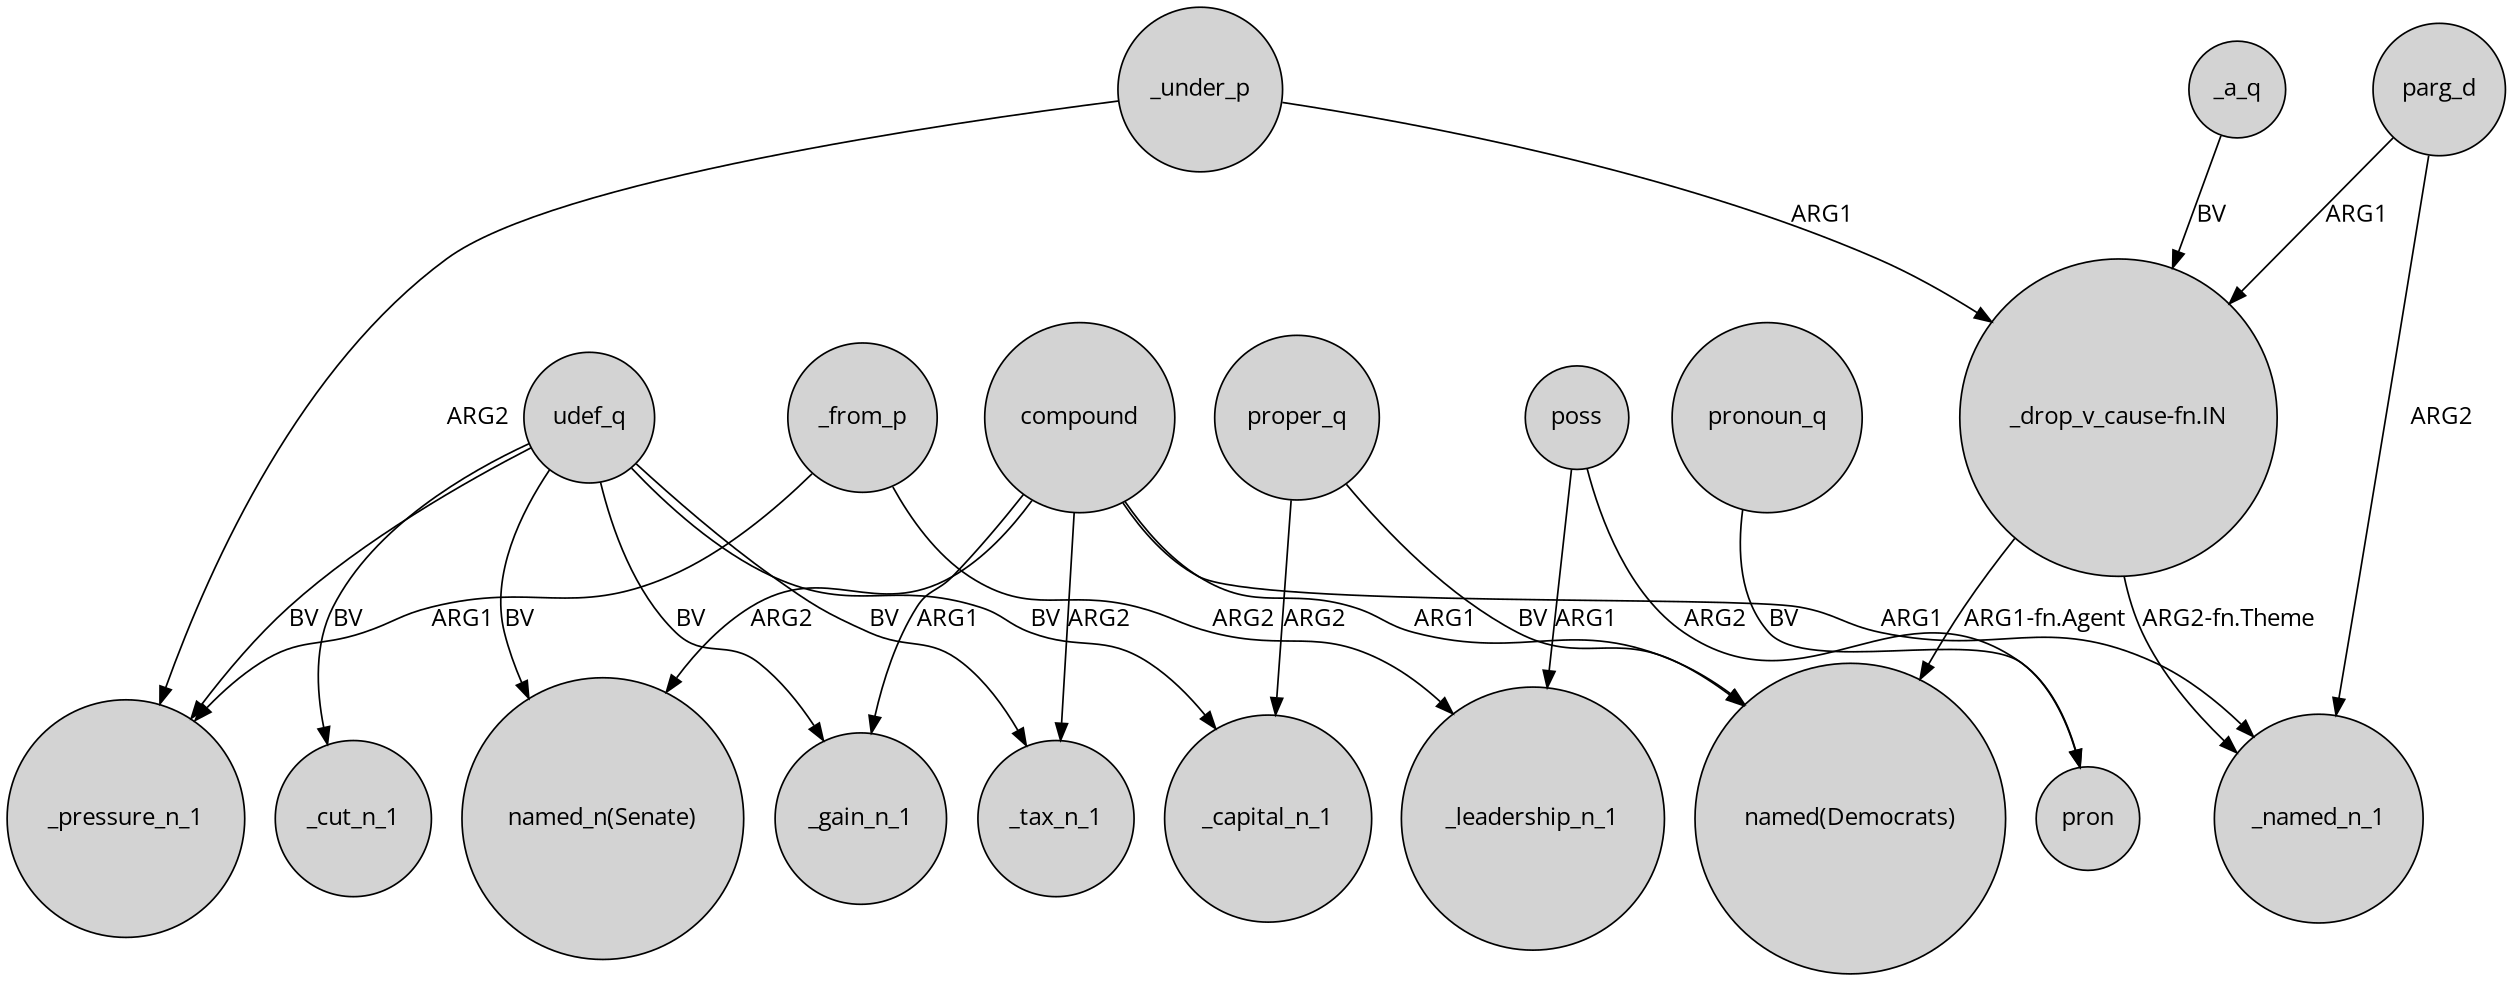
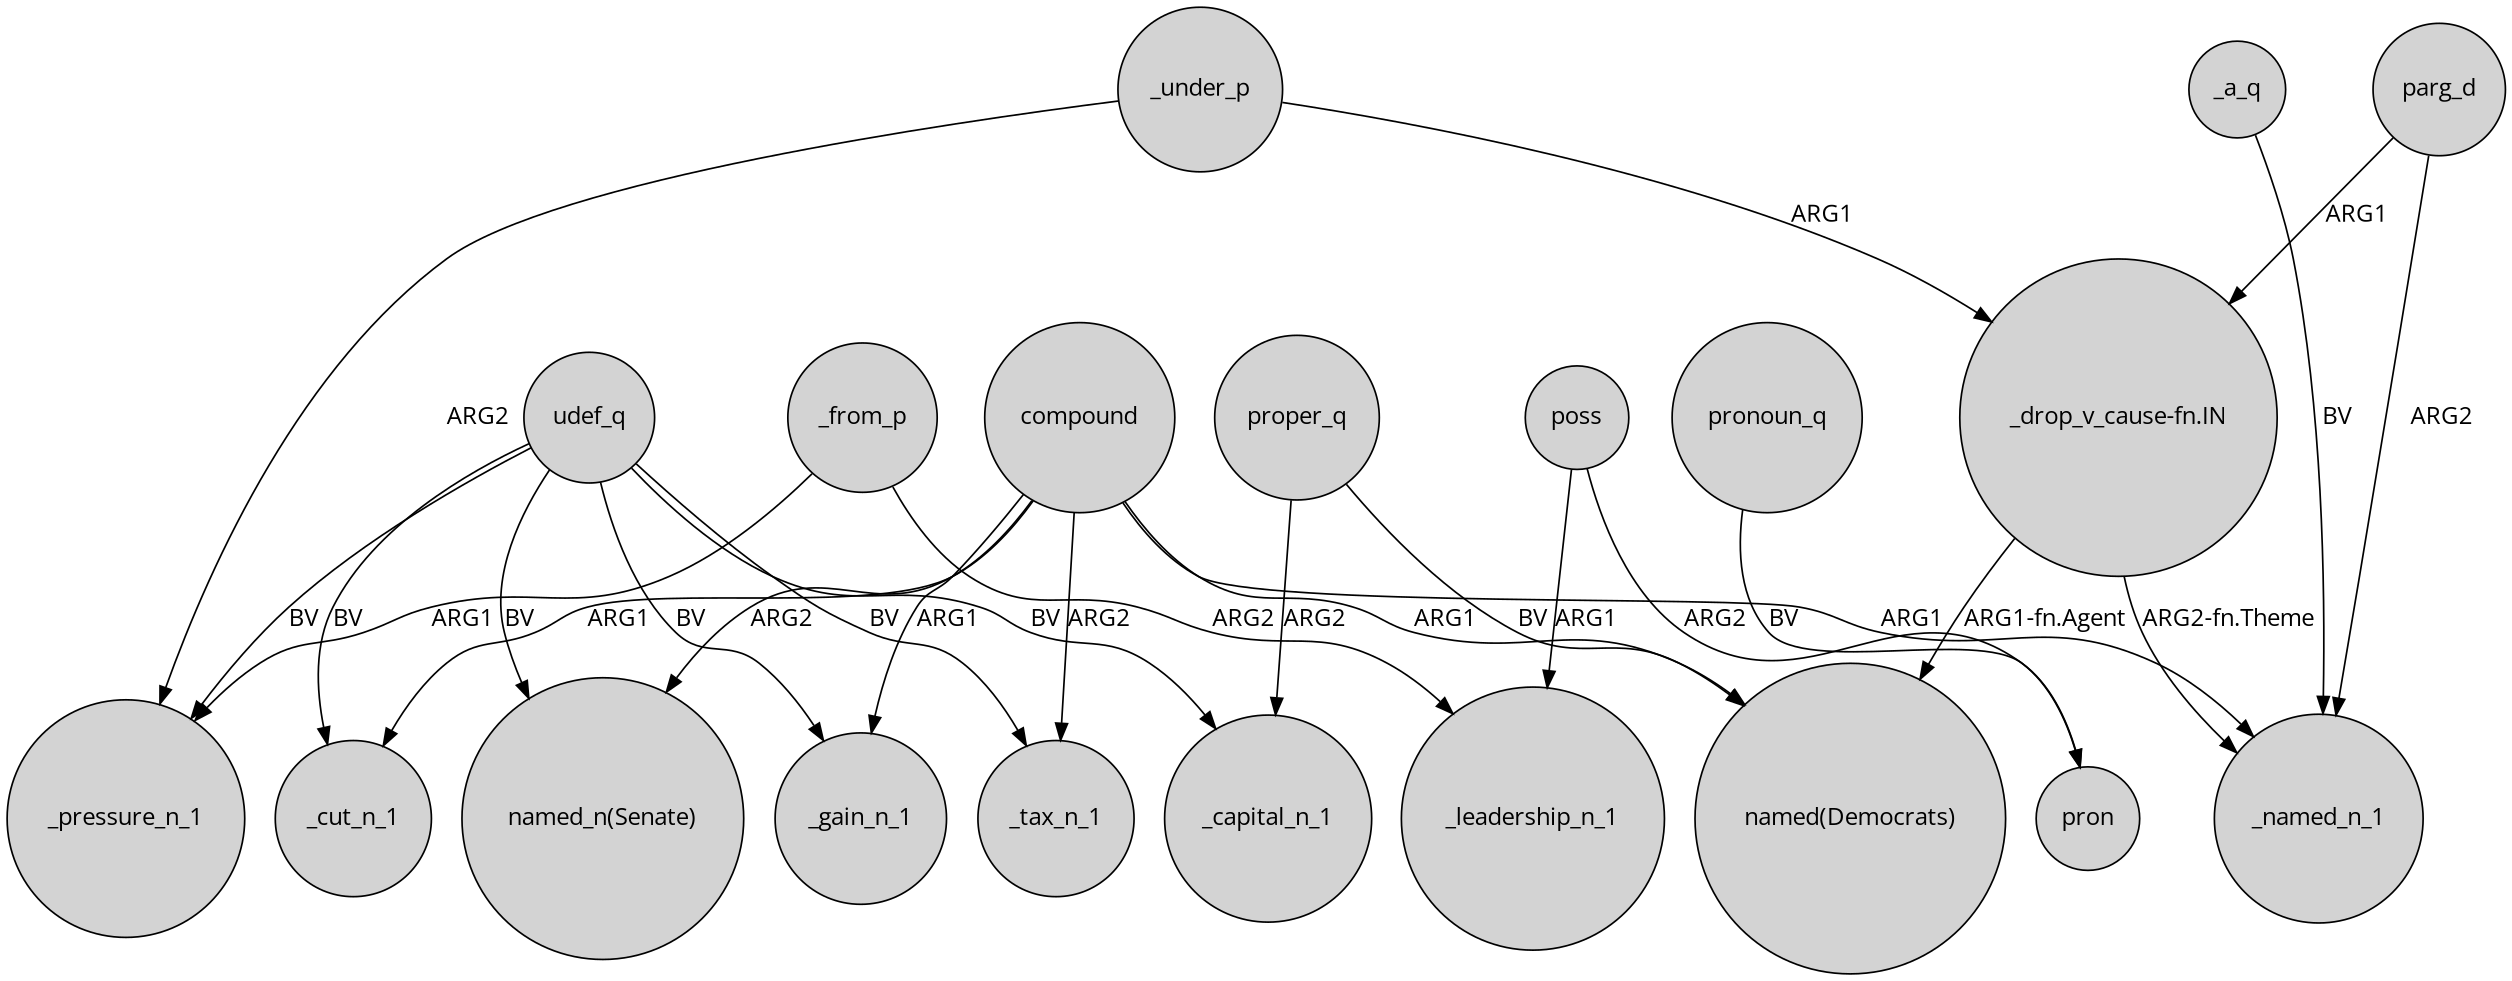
  digraph {
    fontname="Open Sans"
    node [fontname="Open Sans" shape=circle style=filled]
    edge [fontname="Open Sans"]
    udef_q
    _pressure_n_1
    _capital_n_1
    _gain_n_1
    _tax_n_1
    _cut_n_1
    "named_n(Senate)"
    compound
    "named(Democrats)"
    n10 [label=_named_n_1]
    poss
    pron
    _leadership_n_1
    _under_p
    "_drop_v_cause-fn.IN"
    _from_p
    parg_d
    proper_q
    pronoun_q
    _a_q
    udef_q -> _pressure_n_1 [label=BV]
    udef_q -> _capital_n_1 [label=BV]
    udef_q -> _gain_n_1 [label=BV]
    udef_q -> _tax_n_1 [label=BV]
    udef_q -> _cut_n_1 [label=BV]
    udef_q -> "named_n(Senate)" [label=BV]
    compound -> _gain_n_1 [label=ARG1]
    compound -> _tax_n_1 [label=ARG2]
+   compound -> _cut_n_1 [label=ARG1]
    compound -> "named_n(Senate)" [label=ARG2]
    compound -> "named(Democrats)" [label=ARG1]
    compound -> n10 [label=ARG1]
    poss -> pron [label=ARG2]
    poss -> _leadership_n_1 [label=ARG1]
    _under_p -> _pressure_n_1 [label=ARG2]
    _under_p -> "_drop_v_cause-fn.IN" [label=ARG1]
    "_drop_v_cause-fn.IN" -> "named(Democrats)" [label="ARG1-fn.Agent"]
    "_drop_v_cause-fn.IN" -> n10 [label="ARG2-fn.Theme"]
    _from_p -> _pressure_n_1 [label=ARG1]
    _from_p -> _leadership_n_1 [label=ARG2]
    parg_d -> n10 [label=ARG2]
    parg_d -> "_drop_v_cause-fn.IN" [label=ARG1]
    proper_q -> _capital_n_1 [label=ARG2]
    proper_q -> "named(Democrats)" [label=BV]
    pronoun_q -> pron [label=BV]
-   _a_q -> "_drop_v_cause-fn.IN" [label=BV]
+   _a_q -> n10 [label=BV]
  }
